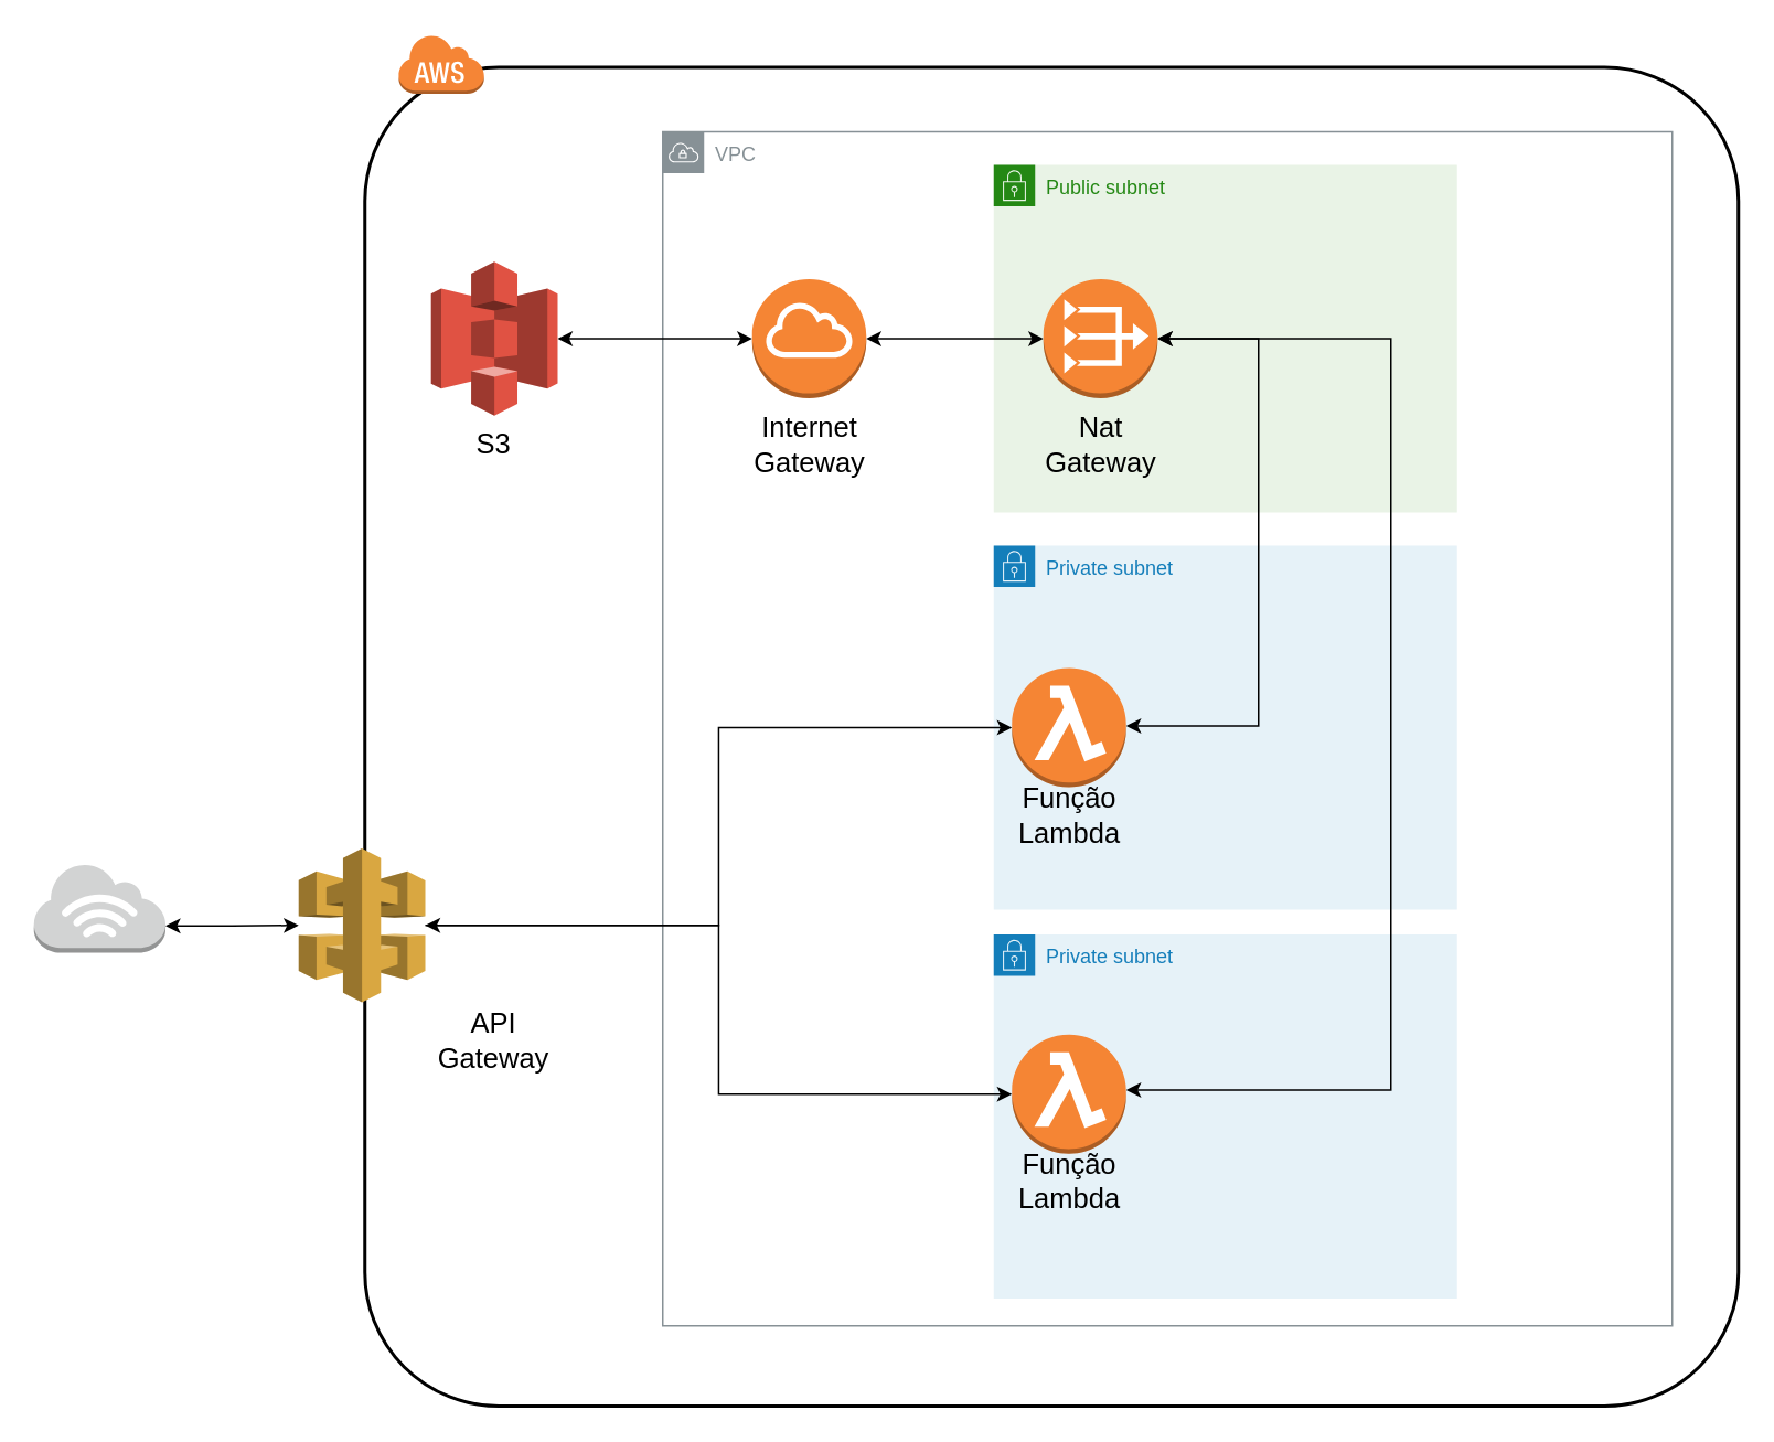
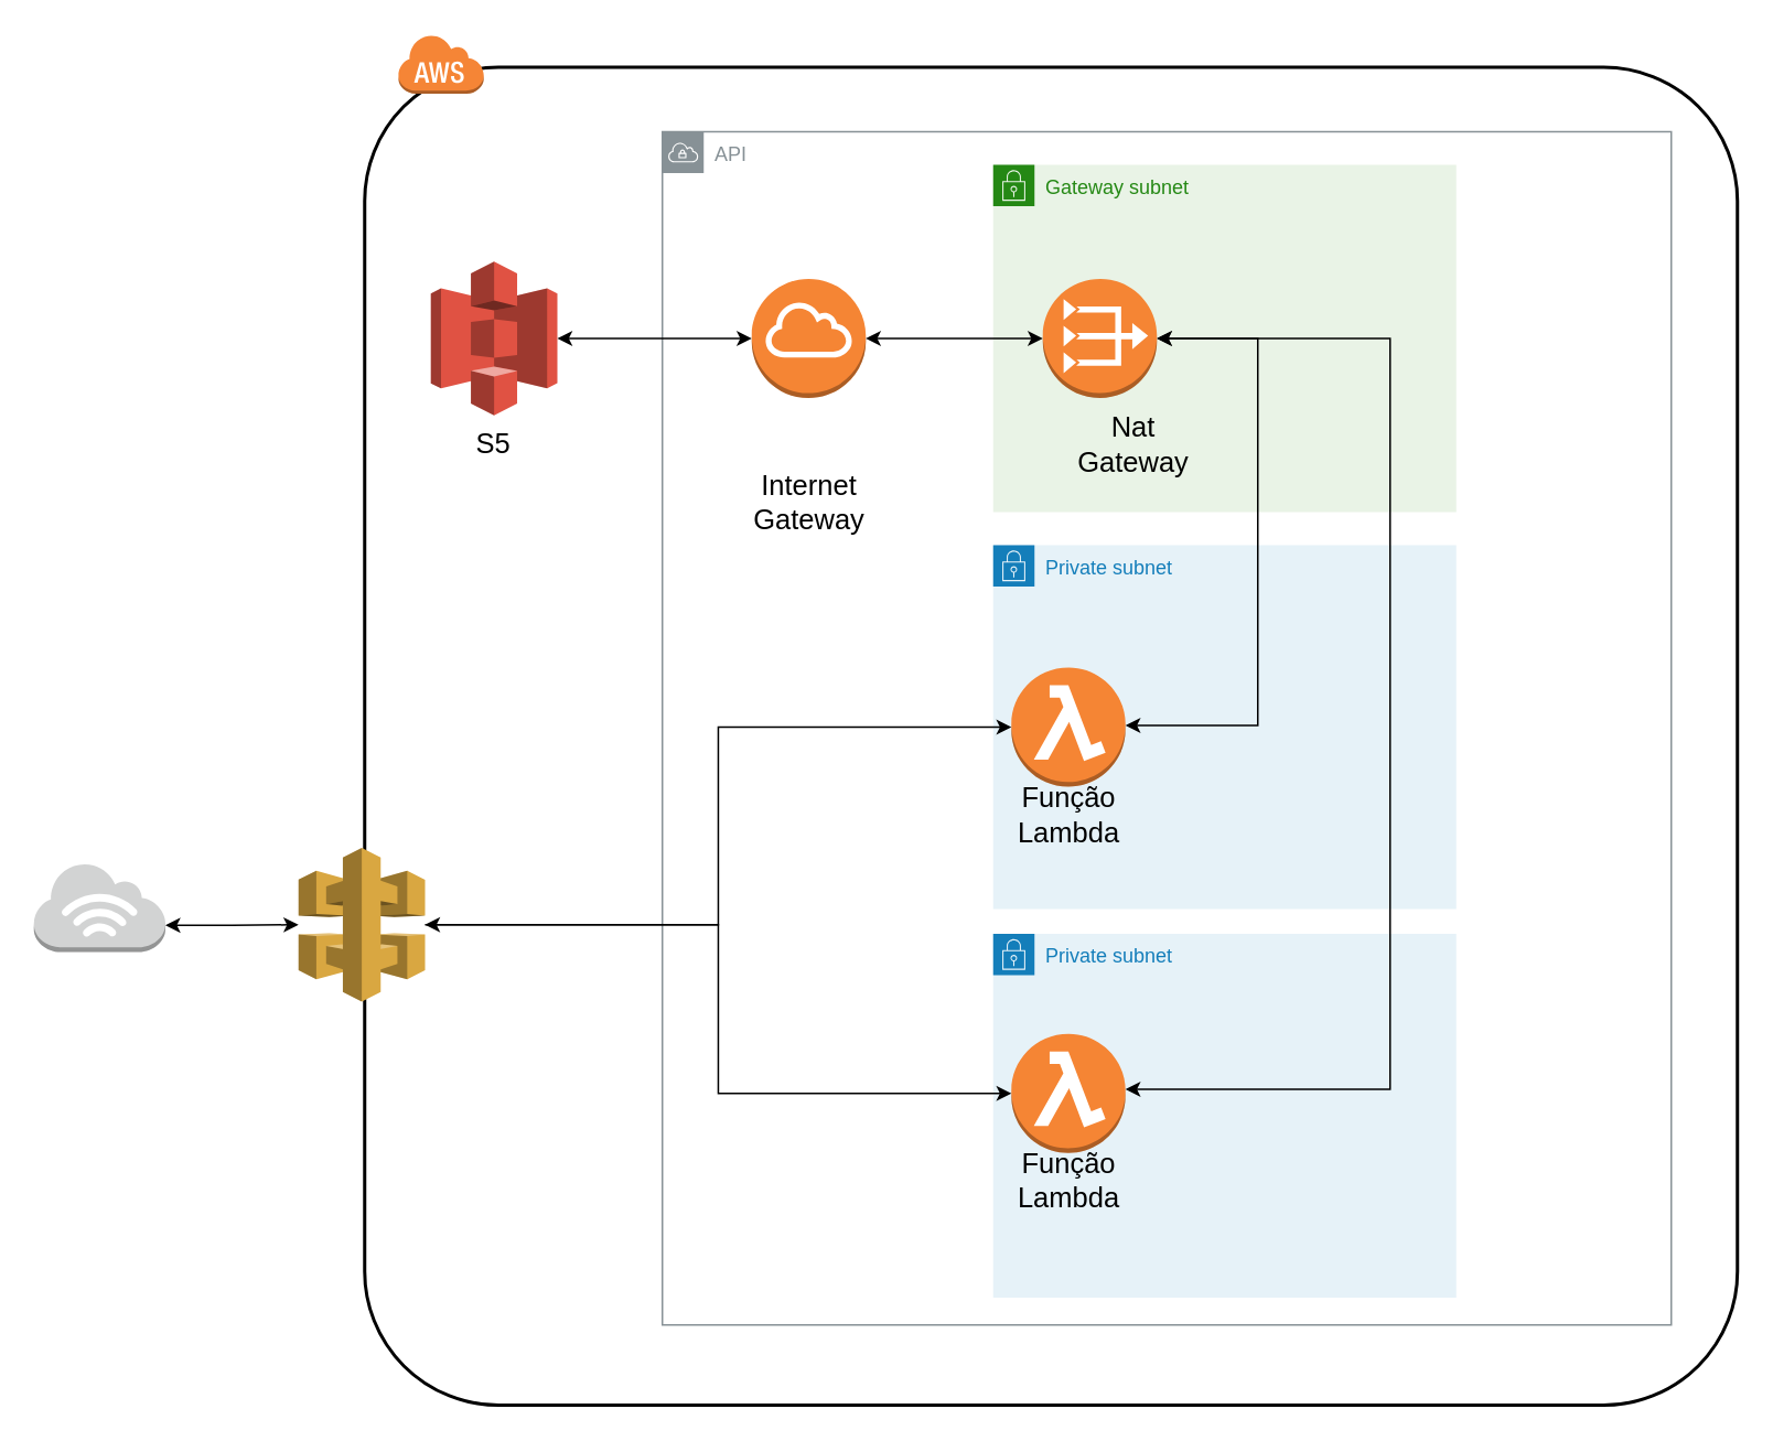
  <mxCell id="0" />
  <mxCell id="1" parent="0" />
  <mxCell id="2" value="" style="rounded=1;arcSize=10;dashed=0;fillColor=none;gradientColor=none;strokeWidth=2;" vertex="1" parent="1"><mxGeometry x="220" y="40" width="830" height="809" as="geometry" /></mxCell>
  <mxCell id="3" value="" style="dashed=0;html=1;shape=mxgraph.aws3.cloud;fillColor=#F58536;gradientColor=none;dashed=0;" vertex="1" parent="1"><mxGeometry x="240" y="20" width="52" height="36" as="geometry" /></mxCell>
- <mxCell id="4" value="VPC" style="outlineConnect=0;gradientColor=none;html=1;whiteSpace=wrap;fontSize=12;fontStyle=0;shape=mxgraph.aws4.group;grIcon=mxgraph.aws4.group_vpc;strokeColor=#879196;fillColor=none;verticalAlign=top;align=left;spacingLeft=30;fontColor=#879196;dashed=0;" parent="1" vertex="1"><mxGeometry x="400" y="79" width="610" height="721.5" as="geometry" /></mxCell>
+ <mxCell id="4" value="API" style="outlineConnect=0;gradientColor=none;html=1;whiteSpace=wrap;fontSize=12;fontStyle=0;shape=mxgraph.aws4.group;grIcon=mxgraph.aws4.group_vpc;strokeColor=#879196;fillColor=none;verticalAlign=top;align=left;spacingLeft=30;fontColor=#879196;dashed=0;" parent="1" vertex="1"><mxGeometry x="400" y="79" width="610" height="721.5" as="geometry" /></mxCell>
  <mxCell id="5" style="edgeStyle=orthogonalEdgeStyle;rounded=0;orthogonalLoop=1;jettySize=auto;html=1;exitX=1;exitY=0.7;exitDx=0;exitDy=0;exitPerimeter=0;startArrow=classic;startFill=1;" parent="1" source="6" target="18" edge="1"><mxGeometry relative="1" as="geometry" /></mxCell>
  <mxCell id="6" value="" style="outlineConnect=0;dashed=0;verticalLabelPosition=bottom;verticalAlign=top;align=center;html=1;shape=mxgraph.aws3.internet_3;fillColor=#D2D3D3;gradientColor=none;" parent="1" vertex="1"><mxGeometry x="20" y="521" width="79.5" height="54" as="geometry" /></mxCell>
  <mxCell id="7" value="Private subnet" style="points=[[0,0],[0.25,0],[0.5,0],[0.75,0],[1,0],[1,0.25],[1,0.5],[1,0.75],[1,1],[0.75,1],[0.5,1],[0.25,1],[0,1],[0,0.75],[0,0.5],[0,0.25]];outlineConnect=0;gradientColor=none;html=1;whiteSpace=wrap;fontSize=12;fontStyle=0;shape=mxgraph.aws4.group;grIcon=mxgraph.aws4.group_security_group;grStroke=0;strokeColor=#147EBA;fillColor=#E6F2F8;verticalAlign=top;align=left;spacingLeft=30;fontColor=#147EBA;dashed=0;" parent="1" vertex="1"><mxGeometry x="600" y="329" width="280" height="220" as="geometry" /></mxCell>
  <mxCell id="8" value="Private subnet" style="points=[[0,0],[0.25,0],[0.5,0],[0.75,0],[1,0],[1,0.25],[1,0.5],[1,0.75],[1,1],[0.75,1],[0.5,1],[0.25,1],[0,1],[0,0.75],[0,0.5],[0,0.25]];outlineConnect=0;gradientColor=none;html=1;whiteSpace=wrap;fontSize=12;fontStyle=0;shape=mxgraph.aws4.group;grIcon=mxgraph.aws4.group_security_group;grStroke=0;strokeColor=#147EBA;fillColor=#E6F2F8;verticalAlign=top;align=left;spacingLeft=30;fontColor=#147EBA;dashed=0;" parent="1" vertex="1"><mxGeometry x="600" y="564" width="280" height="220" as="geometry" /></mxCell>
- <mxCell id="9" value="Public subnet" style="points=[[0,0],[0.25,0],[0.5,0],[0.75,0],[1,0],[1,0.25],[1,0.5],[1,0.75],[1,1],[0.75,1],[0.5,1],[0.25,1],[0,1],[0,0.75],[0,0.5],[0,0.25]];outlineConnect=0;gradientColor=none;html=1;whiteSpace=wrap;fontSize=12;fontStyle=0;shape=mxgraph.aws4.group;grIcon=mxgraph.aws4.group_security_group;grStroke=0;strokeColor=#248814;fillColor=#E9F3E6;verticalAlign=top;align=left;spacingLeft=30;fontColor=#248814;dashed=0;" parent="1" vertex="1"><mxGeometry x="600" y="99" width="280" height="210" as="geometry" /></mxCell>
+ <mxCell id="9" value="Gateway subnet" style="points=[[0,0],[0.25,0],[0.5,0],[0.75,0],[1,0],[1,0.25],[1,0.5],[1,0.75],[1,1],[0.75,1],[0.5,1],[0.25,1],[0,1],[0,0.75],[0,0.5],[0,0.25]];outlineConnect=0;gradientColor=none;html=1;whiteSpace=wrap;fontSize=12;fontStyle=0;shape=mxgraph.aws4.group;grIcon=mxgraph.aws4.group_security_group;grStroke=0;strokeColor=#248814;fillColor=#E9F3E6;verticalAlign=top;align=left;spacingLeft=30;fontColor=#248814;dashed=0;" parent="1" vertex="1"><mxGeometry x="600" y="99" width="280" height="210" as="geometry" /></mxCell>
  <mxCell id="10" style="edgeStyle=orthogonalEdgeStyle;rounded=0;orthogonalLoop=1;jettySize=auto;html=1;entryX=1;entryY=0.5;entryDx=0;entryDy=0;entryPerimeter=0;startArrow=classic;startFill=1;" parent="1" source="27" target="15" edge="1"><mxGeometry relative="1" as="geometry"><Array as="points"><mxPoint x="840" y="658" /><mxPoint x="840" y="204" /></Array><mxPoint x="690" y="658" as="sourcePoint" /></mxGeometry></mxCell>
  <mxCell id="11" style="edgeStyle=orthogonalEdgeStyle;rounded=0;orthogonalLoop=1;jettySize=auto;html=1;entryX=1;entryY=0.5;entryDx=0;entryDy=0;entryPerimeter=0;startArrow=classic;startFill=1;" parent="1" source="25" target="15" edge="1"><mxGeometry relative="1" as="geometry"><Array as="points"><mxPoint x="760" y="438" /><mxPoint x="760" y="204" /></Array><mxPoint x="699" y="438" as="sourcePoint" /></mxGeometry></mxCell>
  <mxCell id="12" style="edgeStyle=orthogonalEdgeStyle;rounded=0;orthogonalLoop=1;jettySize=auto;html=1;exitX=0;exitY=0.5;exitDx=0;exitDy=0;exitPerimeter=0;entryX=1;entryY=0.5;entryDx=0;entryDy=0;entryPerimeter=0;startArrow=classic;startFill=1;" parent="1" source="13" target="19" edge="1"><mxGeometry relative="1" as="geometry" /></mxCell>
  <mxCell id="13" value="" style="outlineConnect=0;dashed=0;verticalLabelPosition=bottom;verticalAlign=top;align=center;html=1;shape=mxgraph.aws3.internet_gateway;fillColor=#F58534;gradientColor=none;" parent="1" vertex="1"><mxGeometry x="454" y="168" width="69" height="72" as="geometry" /></mxCell>
  <mxCell id="14" style="edgeStyle=orthogonalEdgeStyle;rounded=0;orthogonalLoop=1;jettySize=auto;html=1;exitX=0;exitY=0.5;exitDx=0;exitDy=0;exitPerimeter=0;entryX=1;entryY=0.5;entryDx=0;entryDy=0;entryPerimeter=0;startArrow=classic;startFill=1;" parent="1" source="15" target="13" edge="1"><mxGeometry relative="1" as="geometry" /></mxCell>
  <mxCell id="15" value="" style="outlineConnect=0;dashed=0;verticalLabelPosition=bottom;verticalAlign=top;align=center;html=1;shape=mxgraph.aws3.vpc_nat_gateway;fillColor=#F58534;gradientColor=none;" parent="1" vertex="1"><mxGeometry x="630" y="168" width="69" height="72" as="geometry" /></mxCell>
  <mxCell id="16" style="edgeStyle=orthogonalEdgeStyle;rounded=0;orthogonalLoop=1;jettySize=auto;html=1;entryX=0;entryY=0.5;entryDx=0;entryDy=0;entryPerimeter=0;" edge="1" parent="1" source="18" target="25"><mxGeometry relative="1" as="geometry" /></mxCell>
  <mxCell id="17" style="edgeStyle=orthogonalEdgeStyle;rounded=0;orthogonalLoop=1;jettySize=auto;html=1;entryX=0;entryY=0.5;entryDx=0;entryDy=0;entryPerimeter=0;startArrow=classic;startFill=1;" edge="1" parent="1" source="18" target="27"><mxGeometry relative="1" as="geometry" /></mxCell>
  <mxCell id="18" value="" style="outlineConnect=0;dashed=0;verticalLabelPosition=bottom;verticalAlign=top;align=center;html=1;shape=mxgraph.aws3.api_gateway;fillColor=#D9A741;gradientColor=none;" parent="1" vertex="1"><mxGeometry x="180" y="512" width="76.5" height="93" as="geometry" /></mxCell>
  <mxCell id="19" value="" style="outlineConnect=0;dashed=0;verticalLabelPosition=bottom;verticalAlign=top;align=center;html=1;shape=mxgraph.aws3.s3;fillColor=#E05243;gradientColor=none;" parent="1" vertex="1"><mxGeometry x="260" y="157.5" width="76.5" height="93" as="geometry" /></mxCell>
- <mxCell id="20" value="&lt;font style=&quot;font-size: 17px&quot;&gt;API Gateway&lt;/font&gt;" style="text;html=1;strokeColor=none;fillColor=none;align=center;verticalAlign=middle;whiteSpace=wrap;rounded=0;" parent="1" vertex="1"><mxGeometry x="278.25" y="619" width="40" height="20" as="geometry" /></mxCell>
  <mxCell id="21" value="&lt;span style=&quot;font-size: 17px&quot;&gt;Função Lambda&lt;/span&gt;" style="text;html=1;strokeColor=none;fillColor=none;align=center;verticalAlign=middle;whiteSpace=wrap;rounded=0;" parent="1" vertex="1"><mxGeometry x="625.5" y="483" width="40" height="19" as="geometry" /></mxCell>
- <mxCell id="22" value="&lt;font style=&quot;font-size: 17px&quot;&gt;Nat Gateway&lt;/font&gt;" style="text;html=1;strokeColor=none;fillColor=none;align=center;verticalAlign=middle;whiteSpace=wrap;rounded=0;" parent="1" vertex="1"><mxGeometry x="644.5" y="254" width="40" height="30" as="geometry" /></mxCell>
- <mxCell id="23" value="&lt;font style=&quot;font-size: 17px&quot;&gt;Internet Gateway&lt;/font&gt;" style="text;html=1;strokeColor=none;fillColor=none;align=center;verticalAlign=middle;whiteSpace=wrap;rounded=0;" parent="1" vertex="1"><mxGeometry x="468.5" y="254" width="40" height="30" as="geometry" /></mxCell>
- <mxCell id="24" value="&lt;font style=&quot;font-size: 17px&quot;&gt;S3&lt;/font&gt;" style="text;html=1;strokeColor=none;fillColor=none;align=center;verticalAlign=middle;whiteSpace=wrap;rounded=0;" parent="1" vertex="1"><mxGeometry x="278.25" y="229" width="40" height="80" as="geometry" /></mxCell>
+ <mxCell id="22" value="&lt;font style=&quot;font-size: 17px&quot;&gt;Nat Gateway&lt;/font&gt;" style="text;html=1;strokeColor=none;fillColor=none;align=center;verticalAlign=middle;whiteSpace=wrap;rounded=0;" parent="1" vertex="1"><mxGeometry x="664.5" y="254" width="40" height="30" as="geometry" /></mxCell>
+ <mxCell id="23" value="&lt;font style=&quot;font-size: 17px&quot;&gt;Internet Gateway&lt;/font&gt;" style="text;html=1;strokeColor=none;fillColor=none;align=center;verticalAlign=middle;whiteSpace=wrap;rounded=0;" parent="1" vertex="1"><mxGeometry x="468.5" y="289" width="40" height="30" as="geometry" /></mxCell>
+ <mxCell id="24" value="&lt;font style=&quot;font-size: 17px&quot;&gt;S5&lt;/font&gt;" style="text;html=1;strokeColor=none;fillColor=none;align=center;verticalAlign=middle;whiteSpace=wrap;rounded=0;" parent="1" vertex="1"><mxGeometry x="278.25" y="229" width="40" height="80" as="geometry" /></mxCell>
  <mxCell id="25" value="" style="outlineConnect=0;dashed=0;verticalLabelPosition=bottom;verticalAlign=top;align=center;html=1;shape=mxgraph.aws3.lambda_function;fillColor=#F58534;gradientColor=none;" vertex="1" parent="1"><mxGeometry x="611" y="403" width="69" height="72" as="geometry" /></mxCell>
  <mxCell id="26" value="&lt;span style=&quot;font-size: 17px&quot;&gt;Função Lambda&lt;/span&gt;" style="text;html=1;strokeColor=none;fillColor=none;align=center;verticalAlign=middle;whiteSpace=wrap;rounded=0;" vertex="1" parent="1"><mxGeometry x="625.5" y="704.5" width="40" height="19" as="geometry" /></mxCell>
  <mxCell id="27" value="" style="outlineConnect=0;dashed=0;verticalLabelPosition=bottom;verticalAlign=top;align=center;html=1;shape=mxgraph.aws3.lambda_function;fillColor=#F58534;gradientColor=none;" vertex="1" parent="1"><mxGeometry x="611" y="624.5" width="69" height="72" as="geometry" /></mxCell>
